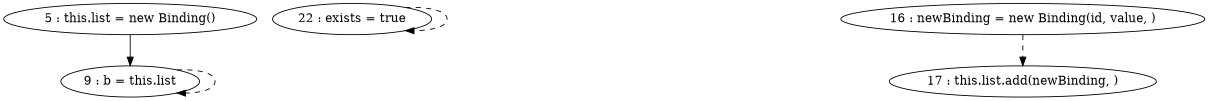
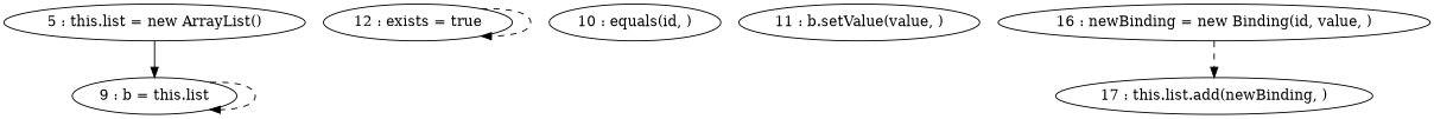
  digraph {
    edge [style=dashed]
-   "5 : this.list = new ArrayList()" [label="5 : this.list = new Binding()"]
+   "5 : this.list = new ArrayList()"
    "9 : b = this.list"
-   "12 : exists = true" [label="22 : exists = true"]
+   "12 : exists = true"
+   "10 : equals(id, )"
+   "11 : b.setValue(value, )"
    "16 : newBinding = new Binding(id, value, )"
    "17 : this.list.add(newBinding, )"
    "5 : this.list = new ArrayList()" -> "9 : b = this.list" [style=""]
    "9 : b = this.list" -> "9 : b = this.list"
    "12 : exists = true" -> "12 : exists = true"
    "16 : newBinding = new Binding(id, value, )" -> "17 : this.list.add(newBinding, )"
  }
